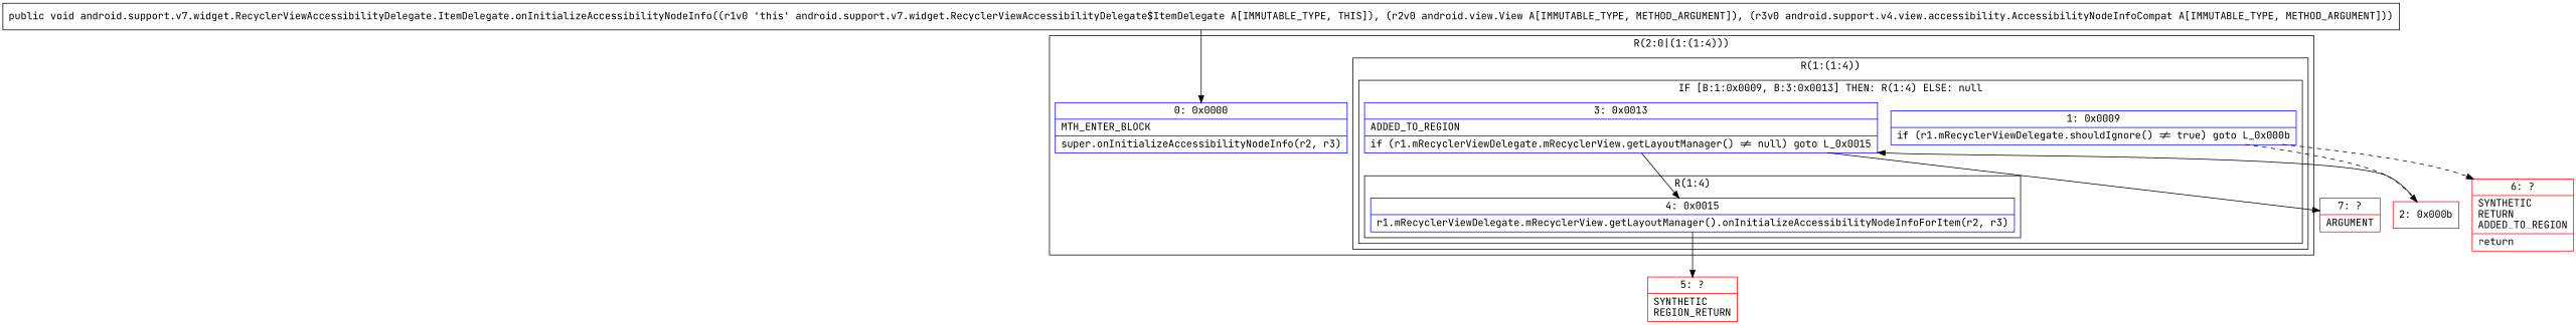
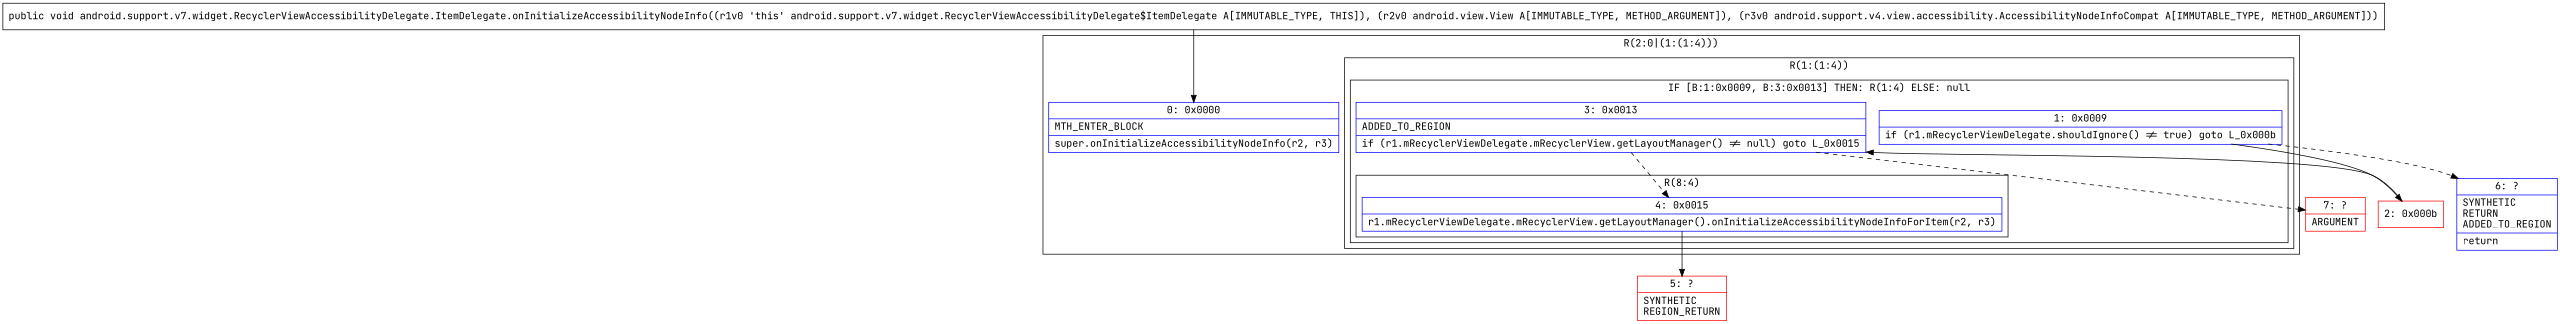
  digraph {
    fontname="JetBrains Mono"
    node [color=blue fontname="JetBrains Mono" shape=record]
    edge [fontname="JetBrains Mono"]
    n1 [label="{4\:\ 0x0015|r1.mRecyclerViewDelegate.mRecyclerView.getLayoutManager().onInitializeAccessibilityNodeInfoForItem(r2, r3)\l}"]
    n2 [label="{1\:\ 0x0009|if (r1.mRecyclerViewDelegate.shouldIgnore() != true) goto L_0x000b\l}"]
    n3 [label="{3\:\ 0x0013|ADDED_TO_REGION\l|if (r1.mRecyclerViewDelegate.mRecyclerView.getLayoutManager() != null) goto L_0x0015\l}"]
    n4 [label="{0\:\ 0x0000|MTH_ENTER_BLOCK\l|super.onInitializeAccessibilityNodeInfo(r2, r3)\l}"]
    n5 [color=red label="{5\:\ ?|SYNTHETIC\lREGION_RETURN\l}"]
    n6 [color=red label="{2\:\ 0x000b}"]
-   n7 [color=red label="{6\:\ ?|SYNTHETIC\lRETURN\lADDED_TO_REGION\l|return\l}"]
+   n7 [label="{6\:\ ?|SYNTHETIC\lRETURN\lADDED_TO_REGION\l|return\l}"]
    n8 [color=red label="{7\:\ ?|ARGUMENT\l}"]
    n9 [label="{public void android.support.v7.widget.RecyclerViewAccessibilityDelegate.ItemDelegate.onInitializeAccessibilityNodeInfo((r1v0 'this' android.support.v7.widget.RecyclerViewAccessibilityDelegate$ItemDelegate A[IMMUTABLE_TYPE, THIS]), (r2v0 android.view.View A[IMMUTABLE_TYPE, METHOD_ARGUMENT]), (r3v0 android.support.v4.view.accessibility.AccessibilityNodeInfoCompat A[IMMUTABLE_TYPE, METHOD_ARGUMENT])) }" color=""]
    subgraph cluster_1 {
      label="R(2:0|(1:(1:4)))"
      n4
      subgraph cluster_2 {
        label="R(1:(1:4))"
        subgraph cluster_3 {
          label="IF [B:1:0x0009, B:3:0x0013] THEN: R(1:4) ELSE: null"
          n2
          n3
          subgraph cluster_4 {
-           label="R(1:4)"
+           label="R(8:4)"
            n1
          }
        }
      }
    }
    n1 -> n5
-   n2 -> n6 [style=dashed]
+   n2 -> n6
    n2 -> n7 [style=dashed]
-   n3 -> n1
-   n3 -> n8 [style=solid]
+   n3 -> n1 [style=dashed]
+   n3 -> n8 [style=dashed]
    n6 -> n3
    n9 -> n4
  }
